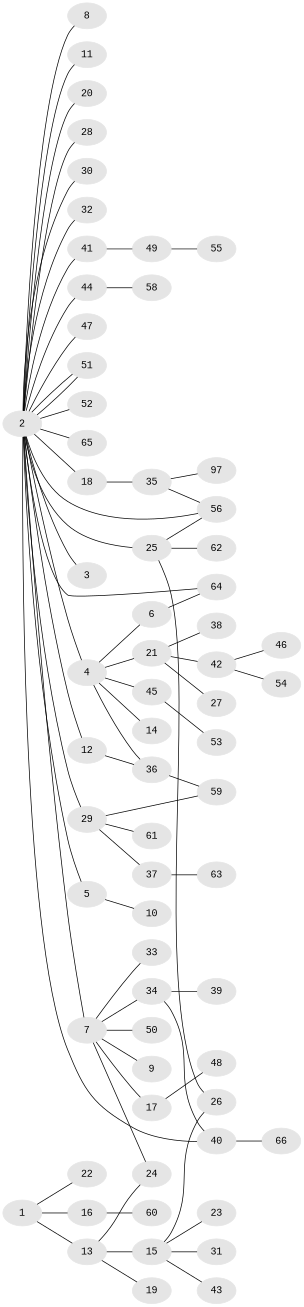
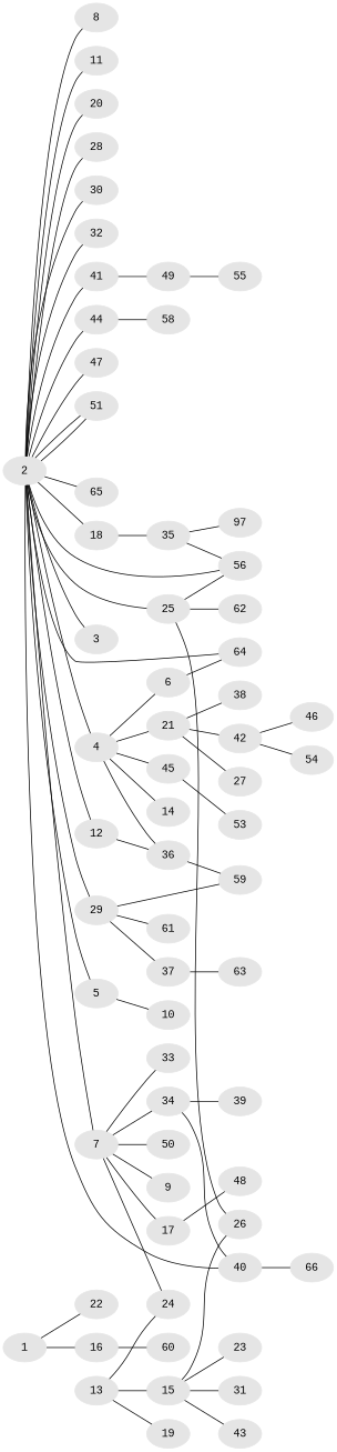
  graph {
    fontname="Liberation Mono"
    rankdir=LR
    node [color=gray90 fontname="Liberation Mono" style=filled]
    edge [fontname="Liberation Mono"]
    1
    13
    16
    22
    2
    3
    4
    5
    7
    8
    11
    12
    18
    20
    25
    28
    29
    30
    32
    40
    41
    44
    47
    51
-   52
    56
    64
    65
    15
    19
    24
    60
    6
    14
    21
    36
    45
    10
    9
    17
    33
    34
    50
    35
    26
    62
    37
    59
    61
    66
    49
    58
    27
    38
    42
    53
    48
    39
    23
    31
    43
    n62 [label=97]
    46
    54
    55
    63
-   1 -- 13
    1 -- 16
    1 -- 22
    13 -- 15
    13 -- 19
    13 -- 24
    16 -- 60
    2 -- 3
    2 -- 4
    2 -- 5
    2 -- 7
    2 -- 8
    2 -- 11
    2 -- 12
    2 -- 18
    2 -- 20
    2 -- 25
    2 -- 28
    2 -- 29
    2 -- 30
    2 -- 32
    2 -- 40
    2 -- 41
    2 -- 44
    2 -- 47
    2 -- 51
    2 -- 51
-   2 -- 52
    2 -- 56
    2 -- 64
    2 -- 65
    4 -- 6
    4 -- 14
    4 -- 21
    4 -- 36
    4 -- 45
    5 -- 10
    7 -- 24
    7 -- 9
    7 -- 17
    7 -- 33
    7 -- 34
    7 -- 50
    12 -- 36
    18 -- 35
    25 -- 56
    25 -- 26
    25 -- 62
    29 -- 37
    29 -- 59
    29 -- 61
    40 -- 66
    41 -- 49
    44 -- 58
    15 -- 26
    15 -- 23
    15 -- 31
    15 -- 43
    6 -- 64
    21 -- 27
    21 -- 38
    21 -- 42
    36 -- 59
    45 -- 53
    17 -- 48
    34 -- 40
    34 -- 39
    35 -- 56
    35 -- n62
    37 -- 63
    49 -- 55
    42 -- 46
    42 -- 54
  }
